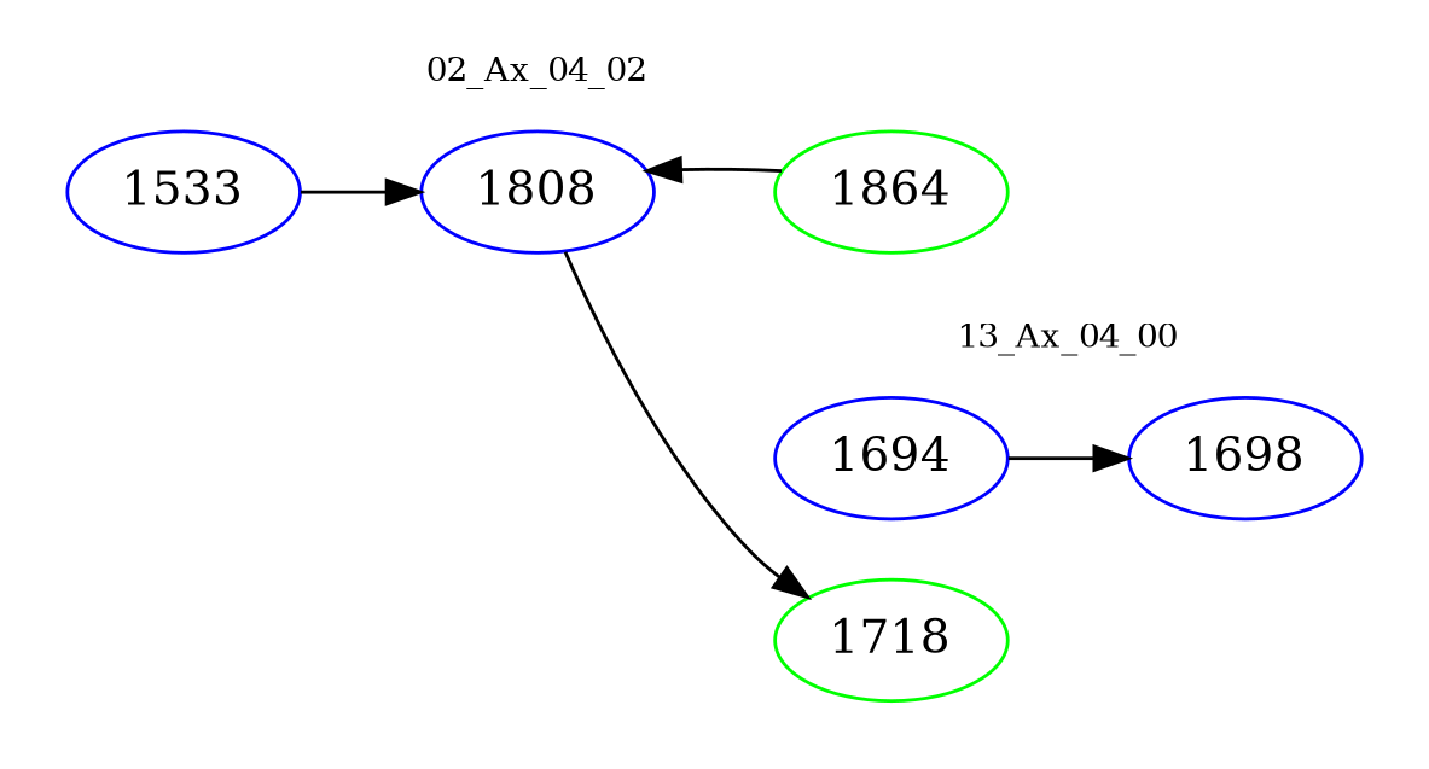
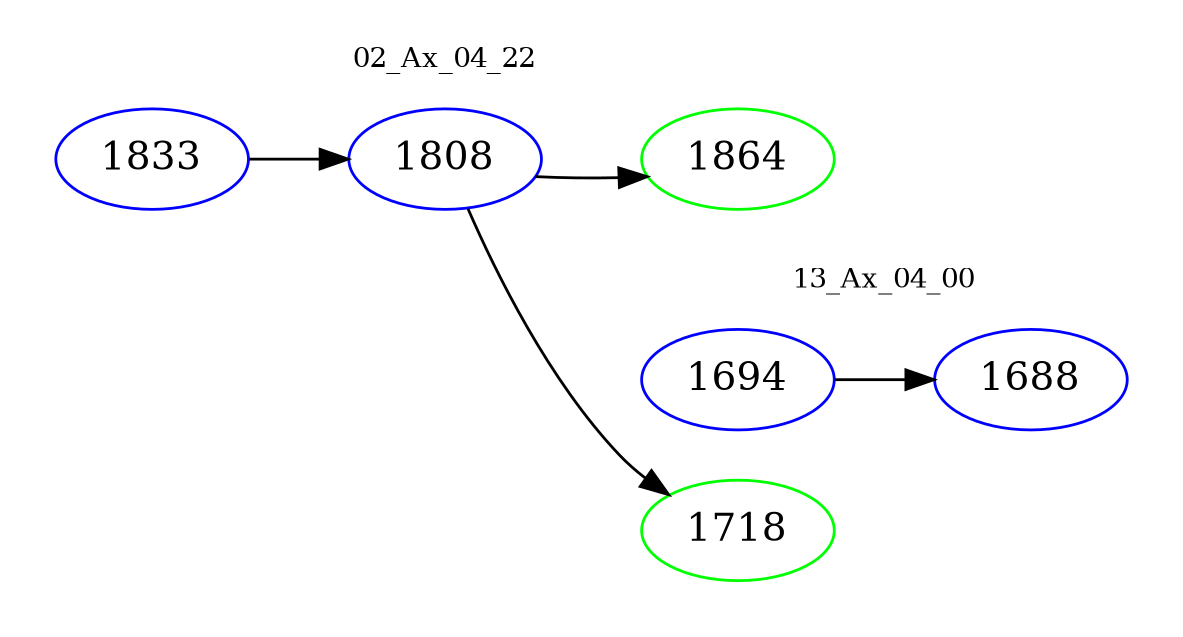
  digraph {
    rankdir=LR
    node [color=blue]
    edge [color=black]
-   n1 [label=1533]
+   n1 [label=1833]
    n2 [label=1808]
    n3 [color=green label=1864]
    n4 [label=1694]
-   n5 [label=1698]
+   n5 [label=1688]
    n6 [color=green label=1718]
    subgraph cluster_1 {
      color=white
      fontsize=10
-     label="02_Ax_04_02"
+     label="02_Ax_04_22"
      n1
      n2
      n3
    }
    subgraph cluster_2 {
      color=white
      fontsize=10
      label="13_Ax_04_00"
      n4
      n5
      n6
    }
    n1 -> n2
-   n3 -> n2
+   n2 -> n3
    n2 -> n6
    n4 -> n5
  }
